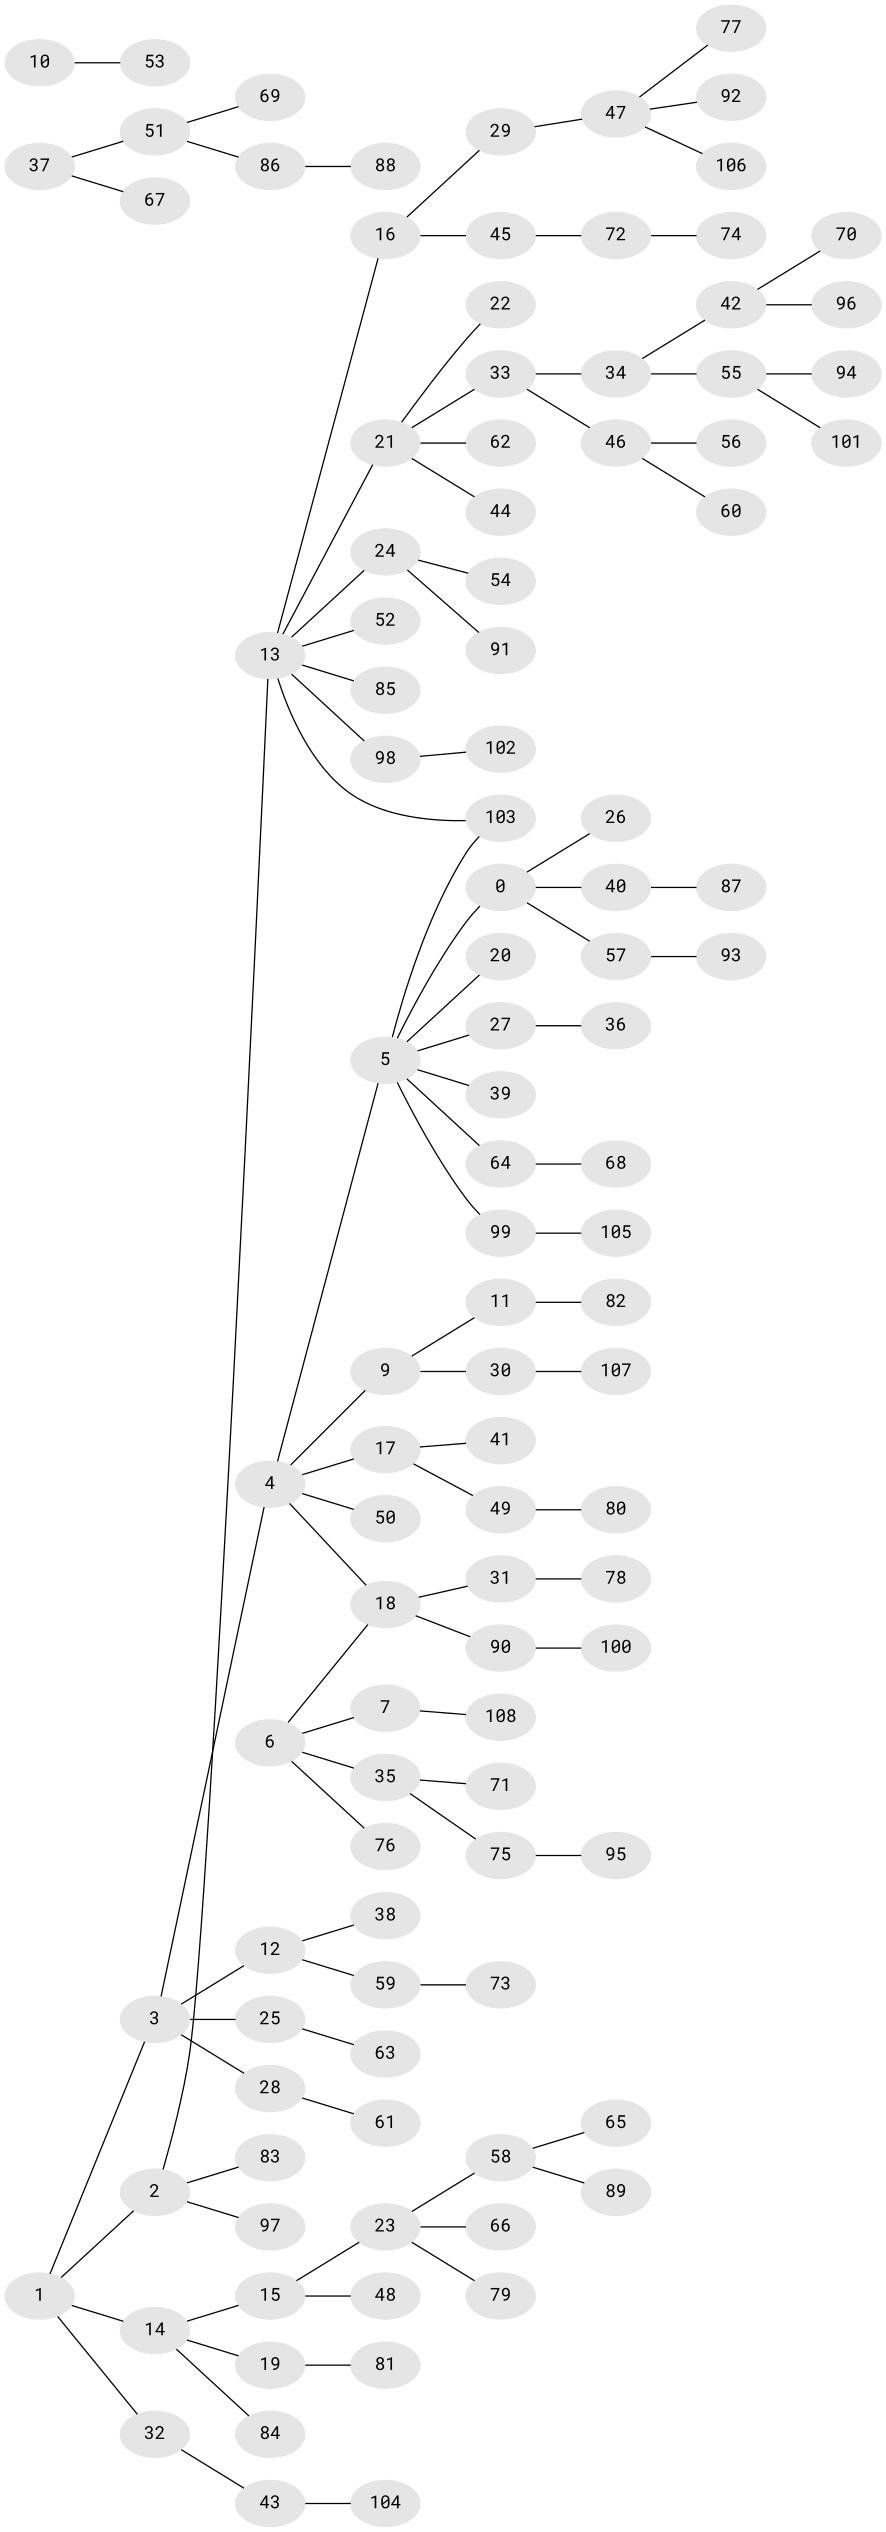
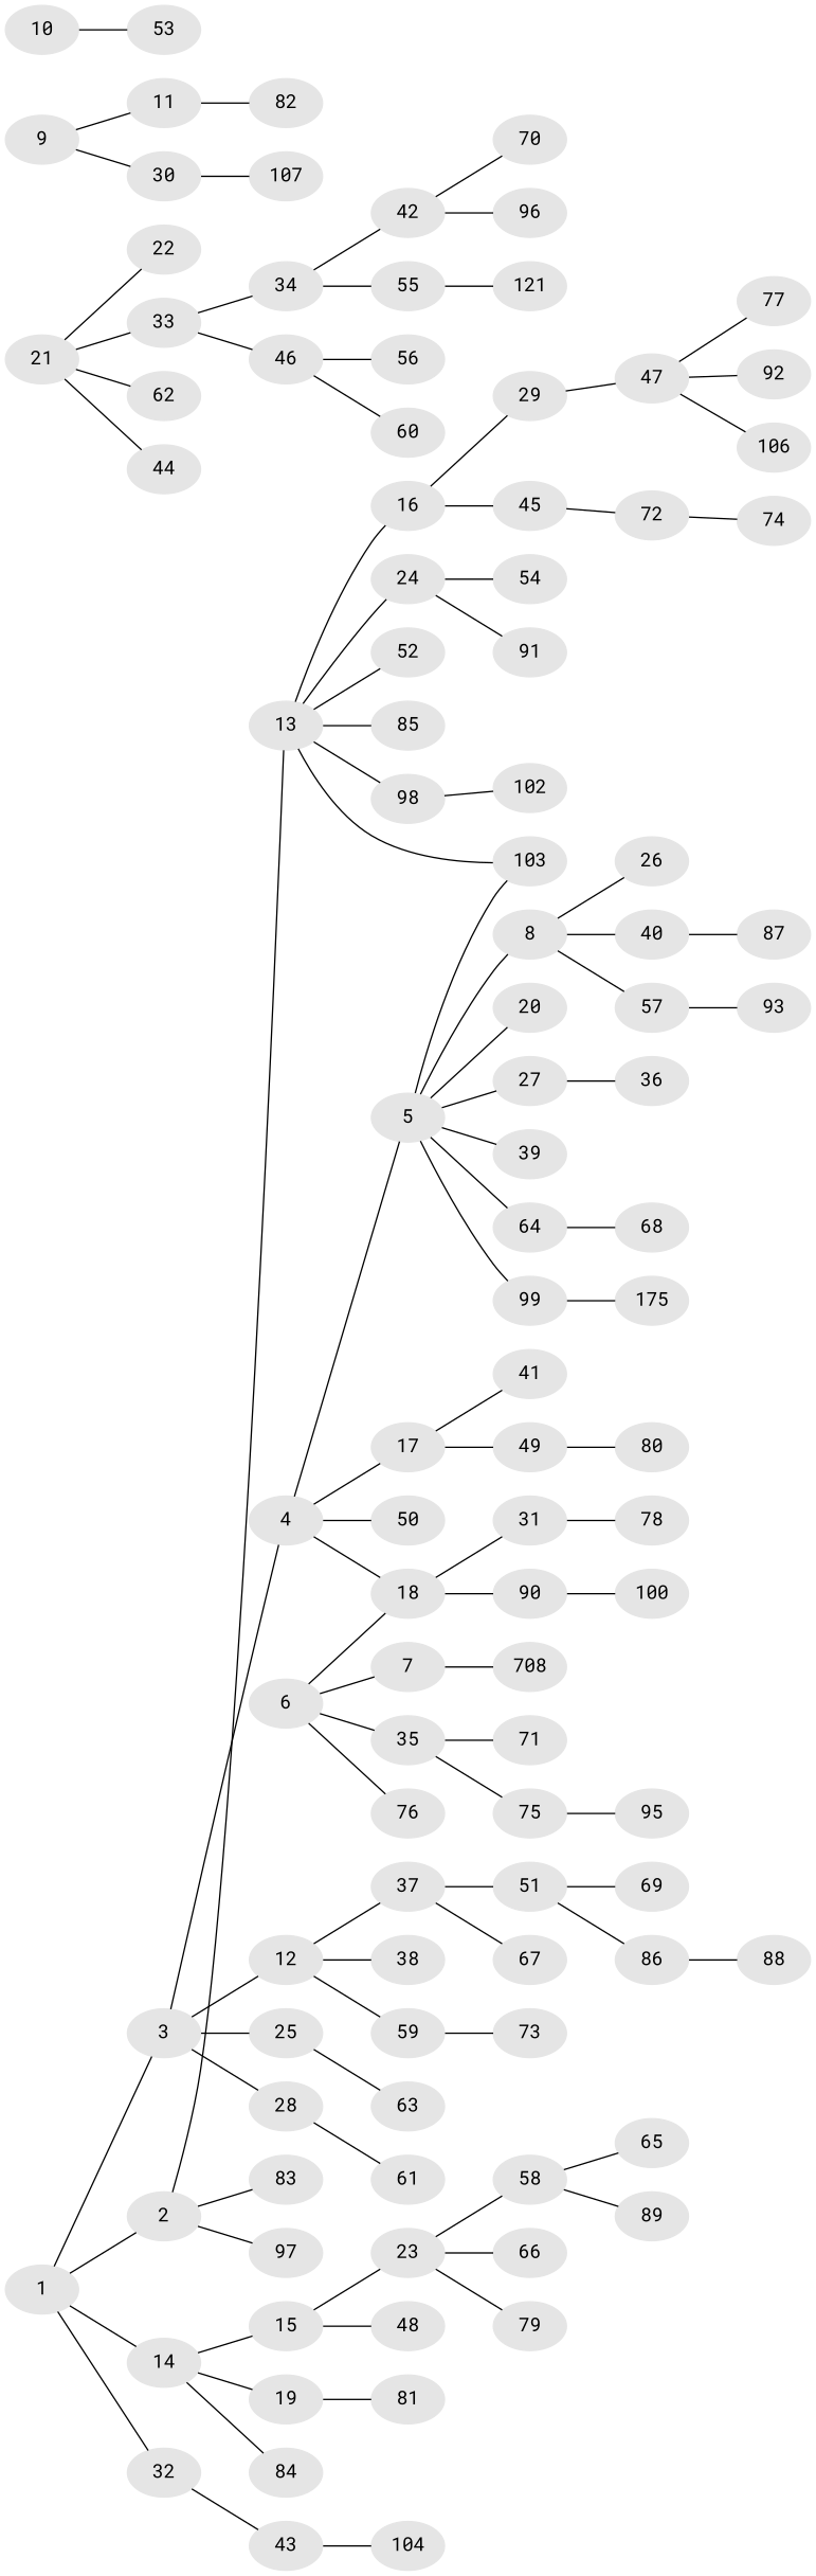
  graph {
    fontname="Roboto Mono"
    rankdir=LR
    node [color=gray90 fontname="Roboto Mono" style=filled]
    edge [fontname="Roboto Mono"]
    1
    2
    3
    14
    32
    13
    83
    97
    4
    12
    25
    28
    15
    19
    84
    43
    16
    21
    24
    52
    85
    98
    103
    5
    9
    17
    50
    18
    37
    38
    59
    63
    61
-   8 [label=0]
+   8
    20
    27
    39
    64
    99
    6
    7
    35
    76
    11
    30
    41
    49
    26
    40
    57
    10
    53
    36
    68
-   105
-   108
+   105 [label=175]
+   108 [label=708]
    31
    90
    71
    75
    87
    93
    82
    107
    51
    67
    73
    29
    45
    22
    33
    62
    44
    54
    91
    102
    23
    48
    81
    58
    66
    79
    47
    72
    80
    78
    100
    34
    46
    65
    89
    77
    92
    106
    104
    42
    55
    56
    60
    70
    96
-   94
-   101
+   101 [label=121]
    95
    69
    86
    74
    88
    1 -- 2
    1 -- 3
    1 -- 14
    1 -- 32
    2 -- 13
    2 -- 83
    2 -- 97
    3 -- 4
    3 -- 12
    3 -- 25
    3 -- 28
    14 -- 15
    14 -- 19
    14 -- 84
    32 -- 43
    13 -- 16
-   13 -- 21
    13 -- 24
    13 -- 52
    13 -- 85
    13 -- 98
    13 -- 103
    4 -- 5
-   4 -- 9
    4 -- 17
    4 -- 50
    4 -- 18
+   12 -- 37
    12 -- 38
    12 -- 59
    25 -- 63
    28 -- 61
    15 -- 23
    15 -- 48
    19 -- 81
    43 -- 104
    16 -- 29
    16 -- 45
    21 -- 22
    21 -- 33
    21 -- 62
    21 -- 44
    24 -- 54
    24 -- 91
    98 -- 102
    5 -- 103
    5 -- 8
    5 -- 20
    5 -- 27
    5 -- 39
    5 -- 64
    5 -- 99
    9 -- 11
    9 -- 30
    17 -- 41
    17 -- 49
    18 -- 31
    18 -- 90
    37 -- 51
    37 -- 67
    59 -- 73
    8 -- 26
    8 -- 40
    8 -- 57
    27 -- 36
    64 -- 68
    99 -- 105
    6 -- 18
    6 -- 7
    6 -- 35
    6 -- 76
    7 -- 108
    35 -- 71
    35 -- 75
    11 -- 82
    30 -- 107
    49 -- 80
    40 -- 87
    57 -- 93
    10 -- 53
    31 -- 78
    90 -- 100
    75 -- 95
    51 -- 69
    51 -- 86
    29 -- 47
    45 -- 72
    33 -- 34
    33 -- 46
    23 -- 58
    23 -- 66
    23 -- 79
    58 -- 65
    58 -- 89
    47 -- 77
    47 -- 92
    47 -- 106
    72 -- 74
    34 -- 42
    34 -- 55
    46 -- 56
    46 -- 60
    42 -- 70
    42 -- 96
-   55 -- 94
    55 -- 101
    86 -- 88
  }
